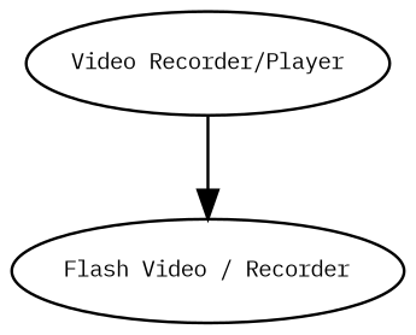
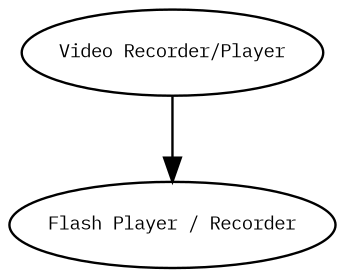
  digraph {
    fontname="IBM Plex Mono"
    node [fontsize=8 fontname="IBM Plex Mono"]
    n1 [label="Video Recorder/Player"]
-   n2 [label="Flash Video / Recorder"]
+   n2 [label="Flash Player / Recorder"]
    n1 -> n2 [fontsize=8 fontname="IBM Plex Mono"]
  }
